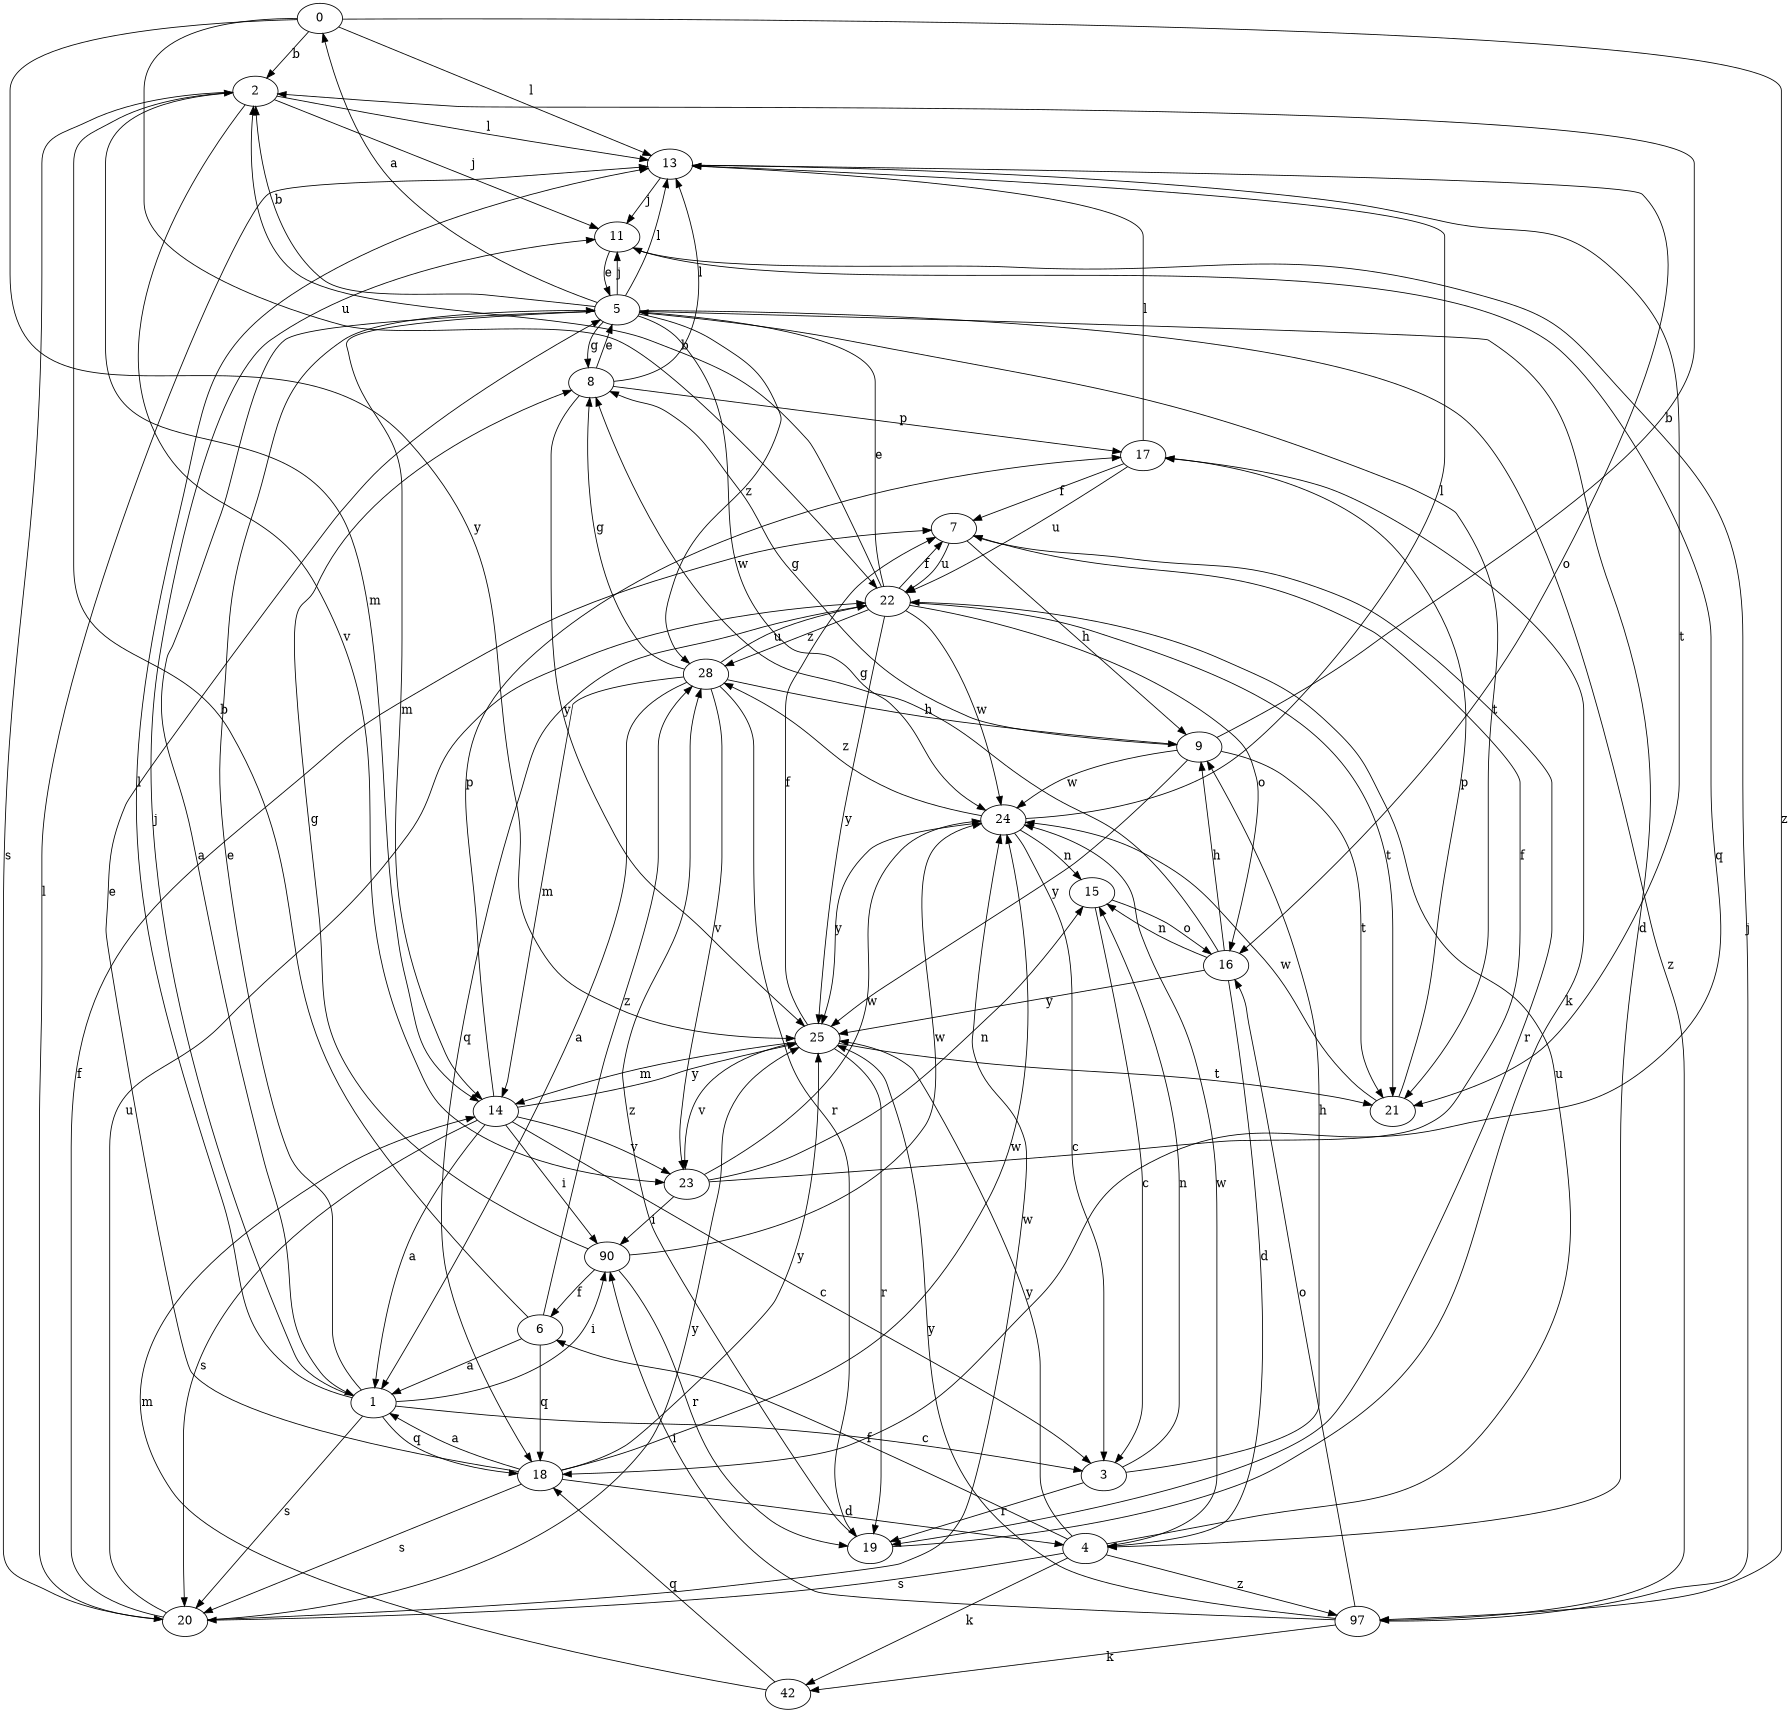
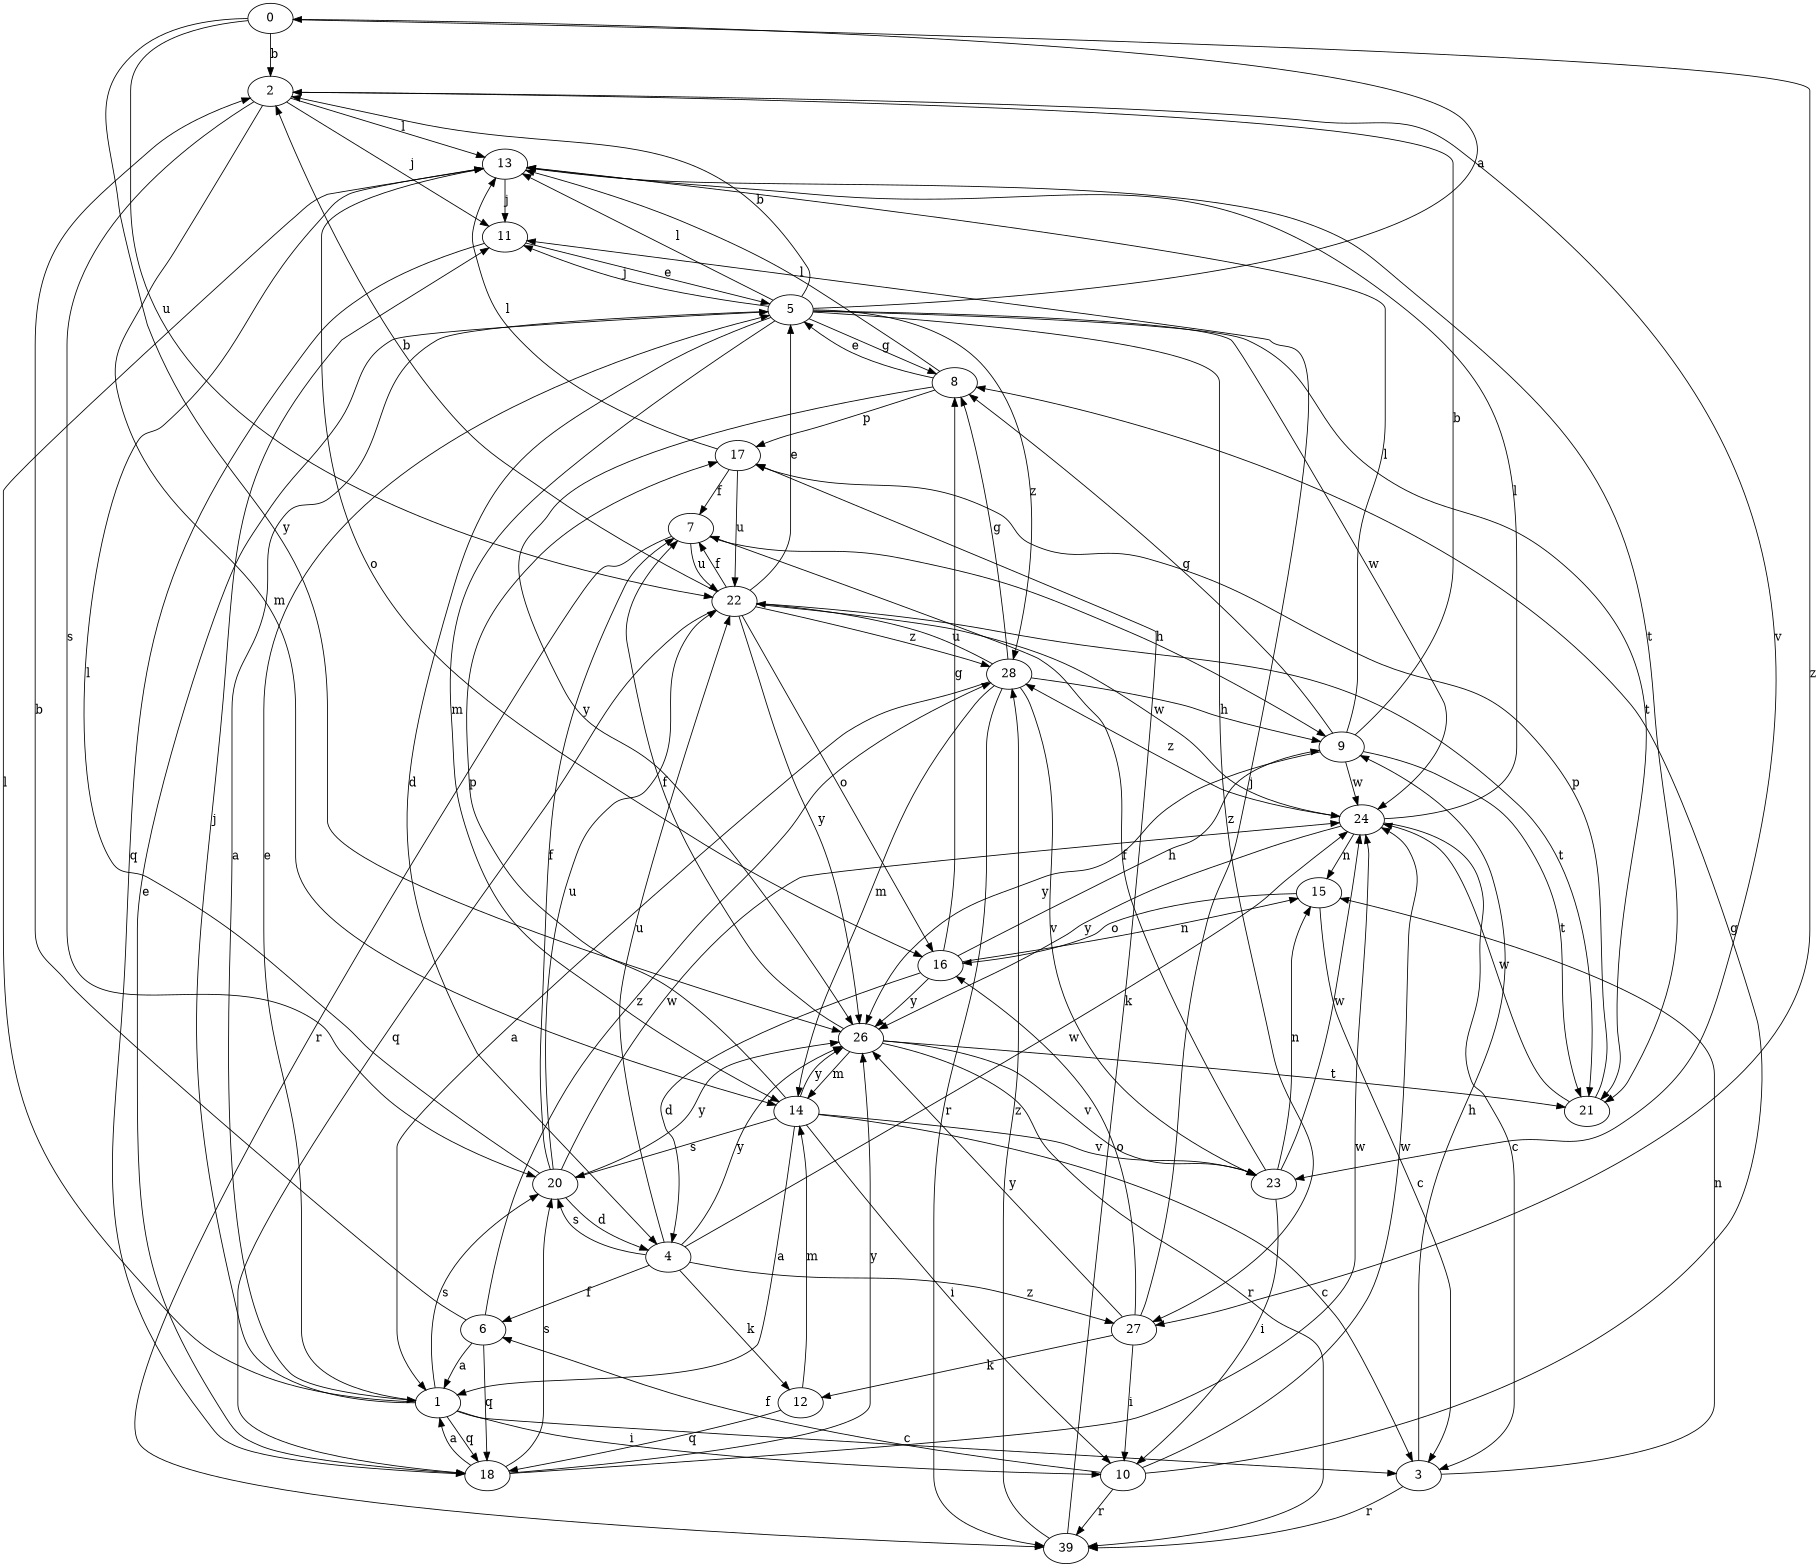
  strict digraph {
    0
    2
    13
    22
-   25
-   27 [label=97]
+   25 [label=26]
+   27
    11
    20
    14
    23
    21
    16
    5
    18
    24
    28
    7
-   19
-   10 [label=90]
-   12 [label=42]
+   19 [label=39]
+   10
+   12
    1
    3
    9
    15
    4
    8
    6
    17
    0 -> 2 [label=b]
-   0 -> 13 [label=l]
+   9 -> 13 [label=l]
    0 -> 22 [label=u]
    0 -> 25 [label=y]
    0 -> 27 [label=z]
    2 -> 13 [label=l]
    2 -> 11 [label=j]
    2 -> 20 [label=s]
    2 -> 14 [label=m]
    2 -> 23 [label=v]
    13 -> 11 [label=j]
    13 -> 21 [label=t]
    13 -> 16 [label=o]
    22 -> 2 [label=b]
    22 -> 25 [label=y]
    22 -> 21 [label=t]
    22 -> 16 [label=o]
    22 -> 5 [label=e]
    22 -> 18 [label=q]
    22 -> 24 [label=w]
    22 -> 28 [label=z]
    22 -> 7 [label=f]
    25 -> 14 [label=m]
    25 -> 23 [label=v]
    25 -> 21 [label=t]
    25 -> 7 [label=f]
    25 -> 19 [label=r]
    27 -> 25 [label=y]
    27 -> 11 [label=j]
    27 -> 16 [label=o]
    27 -> 10 [label=i]
    27 -> 12 [label=k]
    11 -> 5 [label=e]
    11 -> 18 [label=q]
    20 -> 13 [label=l]
    20 -> 22 [label=u]
    20 -> 25 [label=y]
    20 -> 24 [label=w]
    20 -> 7 [label=f]
-   18 -> 4 [label=d]
+   20 -> 4 [label=d]
    14 -> 25 [label=y]
    14 -> 20 [label=s]
    14 -> 23 [label=v]
    14 -> 10 [label=i]
    14 -> 1 [label=a]
    14 -> 3 [label=c]
    14 -> 17 [label=p]
    23 -> 24 [label=w]
    23 -> 7 [label=f]
    23 -> 10 [label=i]
    23 -> 15 [label=n]
    21 -> 24 [label=w]
    21 -> 17 [label=p]
    16 -> 25 [label=y]
    16 -> 9 [label=h]
    16 -> 15 [label=n]
    16 -> 4 [label=d]
    16 -> 8 [label=g]
    5 -> 0 [label=a]
    5 -> 2 [label=b]
    5 -> 13 [label=l]
    5 -> 27 [label=z]
    5 -> 11 [label=j]
    5 -> 14 [label=m]
    5 -> 21 [label=t]
    5 -> 24 [label=w]
    5 -> 28 [label=z]
    5 -> 1 [label=a]
    5 -> 4 [label=d]
    5 -> 8 [label=g]
    18 -> 25 [label=y]
    18 -> 20 [label=s]
    18 -> 5 [label=e]
    18 -> 24 [label=w]
    18 -> 1 [label=a]
    24 -> 13 [label=l]
    24 -> 25 [label=y]
    24 -> 28 [label=z]
    24 -> 3 [label=c]
    24 -> 15 [label=n]
    28 -> 22 [label=u]
    28 -> 14 [label=m]
    28 -> 23 [label=v]
    28 -> 19 [label=r]
    28 -> 1 [label=a]
    28 -> 9 [label=h]
    28 -> 8 [label=g]
    7 -> 22 [label=u]
    7 -> 19 [label=r]
    7 -> 9 [label=h]
    19 -> 28 [label=z]
    19 -> 17 [label=k]
    10 -> 24 [label=w]
    10 -> 19 [label=r]
    10 -> 8 [label=g]
    10 -> 6 [label=f]
    12 -> 14 [label=m]
    12 -> 18 [label=q]
    1 -> 13 [label=l]
    1 -> 11 [label=j]
    1 -> 20 [label=s]
    1 -> 5 [label=e]
    1 -> 18 [label=q]
    1 -> 10 [label=i]
    1 -> 3 [label=c]
    3 -> 19 [label=r]
    3 -> 9 [label=h]
    3 -> 15 [label=n]
    9 -> 2 [label=b]
    9 -> 25 [label=y]
    9 -> 21 [label=t]
    9 -> 24 [label=w]
    9 -> 8 [label=g]
    15 -> 16 [label=o]
    15 -> 3 [label=c]
    4 -> 22 [label=u]
    4 -> 25 [label=y]
    4 -> 27 [label=z]
    4 -> 20 [label=s]
    4 -> 24 [label=w]
    4 -> 12 [label=k]
    4 -> 6 [label=f]
    8 -> 13 [label=l]
    8 -> 25 [label=y]
    8 -> 5 [label=e]
    8 -> 17 [label=p]
    6 -> 2 [label=b]
    6 -> 18 [label=q]
    6 -> 28 [label=z]
    6 -> 1 [label=a]
    17 -> 13 [label=l]
    17 -> 22 [label=u]
    17 -> 7 [label=f]
  }
